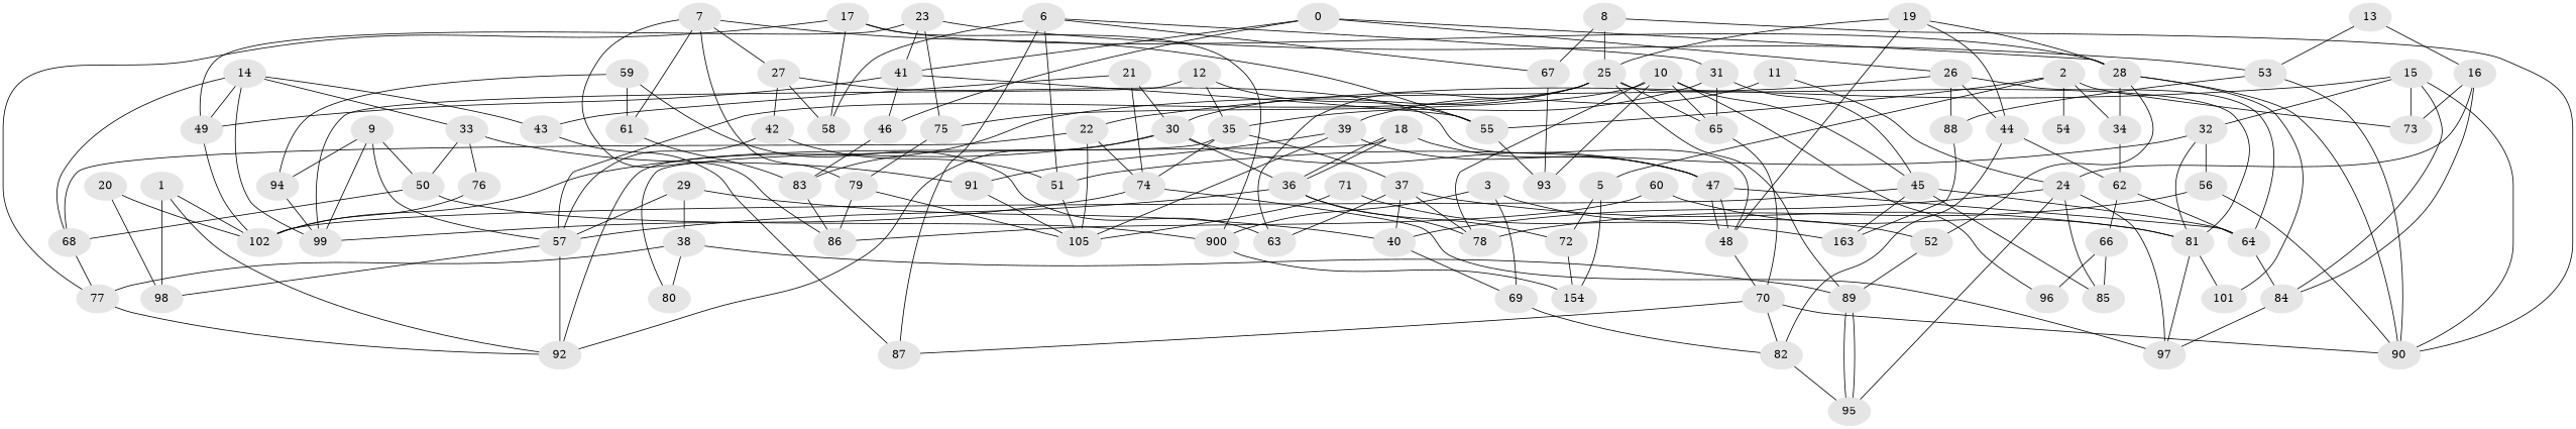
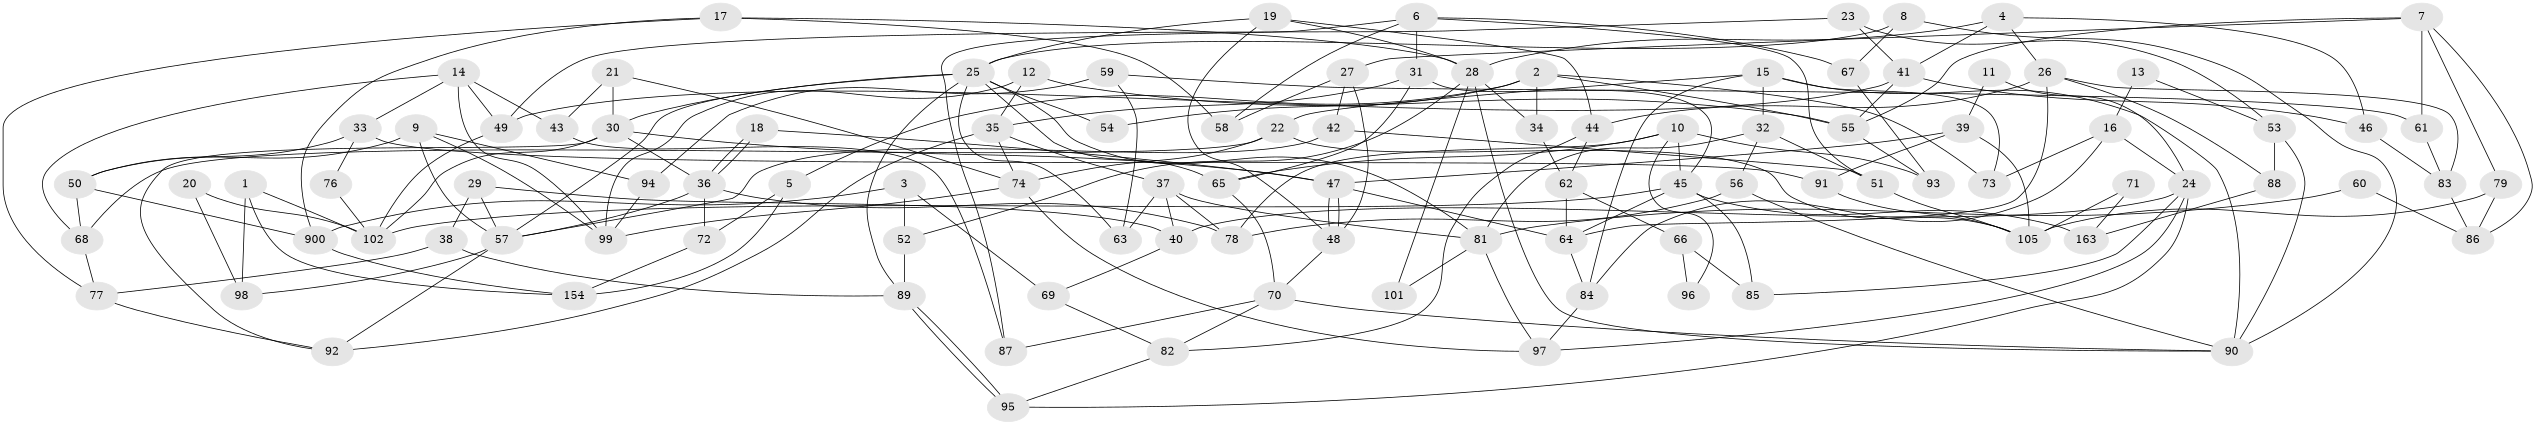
  graph {
    node [color=gray90 style=filled]
    1
    98
    102
    n4 [label=154]
    2
    5
    34
    54
    55
    73
    72
    62
    93
    3
    52
    69
    n17 [label=900]
    89
    82
-   4 [label=0]
+   4
    26
    28
    41
    46
    83
    44
    64
    88
    90
    101
    49
    6
    31
    51
    58
    67
    87
    45
    65
    35
    105
    7
    27
    61
    79
    86
    48
    42
    8
    25
    57
    30
    63
    81
    9
    50
    94
    99
    68
    92
    10
-   75
    78
    96
    85
    n66 [label=163]
    70
    11
    24
    39
    40
    95
    97
    47
    91
    12
    74
    37
    13
    16
    53
    84
    14
    33
    43
    76
    77
    15
    22
    32
    56
    17
    18
    36
-   80
    19
    20
    21
    23
    29
    38
    60
    66
    59
    71
    1 -- 98
    1 -- 102
-   1 -- 92
+   1 -- n4
    2 -- 5
    2 -- 34
    2 -- 54
    2 -- 55
    2 -- 73
    5 -- n4
    5 -- 72
    34 -- 62
    55 -- 93
    72 -- n4
    62 -- 64
    62 -- 66
    3 -- 52
    3 -- 69
    3 -- n17
    52 -- 89
    69 -- 82
    n17 -- n4
    89 -- 95
    89 -- 95
    82 -- 95
    4 -- 26
    4 -- 28
    4 -- 41
    4 -- 46
    26 -- 83
    26 -- 44
    26 -- 64
    26 -- 88
    28 -- 34
    28 -- 52
    28 -- 90
    28 -- 101
    41 -- 55
    41 -- 46
    41 -- 49
    46 -- 83
    83 -- 86
    44 -- 62
    44 -- 82
    64 -- 84
    88 -- n66
    49 -- 102
    6 -- 31
    6 -- 51
    6 -- 58
    6 -- 67
    6 -- 87
    31 -- 45
    31 -- 65
    31 -- 35
    51 -- 105
    67 -- 93
    45 -- 102
    45 -- 64
    45 -- 85
    45 -- n66
    65 -- 70
    35 -- 92
    35 -- 74
    35 -- 37
    7 -- 55
    7 -- 27
    7 -- 61
    7 -- 79
    7 -- 86
    27 -- 58
    27 -- 48
    27 -- 42
    61 -- 83
    79 -- 105
    79 -- 86
    48 -- 70
    42 -- 51
    42 -- 57
    8 -- 90
    8 -- 67
    8 -- 25
+   25 -- 54
    25 -- 89
    25 -- 65
    25 -- 57
    25 -- 30
    25 -- 63
    25 -- 81
    57 -- 98
    57 -- 92
    30 -- 102
    30 -- 92
    30 -- 47
    30 -- 36
    81 -- 101
    81 -- 97
    9 -- 57
    9 -- 50
    9 -- 94
    9 -- 99
    50 -- n17
    50 -- 68
    94 -- 99
    68 -- 77
    10 -- 93
    10 -- 45
    10 -- 65
-   10 -- 75
    10 -- 78
    10 -- 96
-   75 -- 79
    70 -- 82
    70 -- 90
    70 -- 87
    11 -- 24
    11 -- 39
    24 -- 85
    24 -- 40
    24 -- 95
    24 -- 97
    39 -- 105
    39 -- 47
    39 -- 91
    40 -- 69
    47 -- 64
    47 -- 48
    47 -- 48
    91 -- 105
    12 -- 55
    12 -- 35
    12 -- 99
    74 -- 99
    74 -- 97
    37 -- 63
    37 -- 81
    37 -- 78
    37 -- 40
    13 -- 16
    13 -- 53
    16 -- 73
    16 -- 24
    16 -- 84
    53 -- 88
    53 -- 90
    84 -- 97
    14 -- 49
    14 -- 99
    14 -- 68
    14 -- 33
    14 -- 43
    33 -- 50
    33 -- 91
    33 -- 76
    43 -- 87
    76 -- 102
    77 -- 92
    15 -- 73
    15 -- 90
    15 -- 84
    15 -- 22
    15 -- 32
    22 -- 105
    22 -- 68
    22 -- 74
    32 -- 51
    32 -- 81
    32 -- 56
    56 -- 90
    56 -- 78
    17 -- n17
    17 -- 28
    17 -- 58
    17 -- 77
    18 -- 47
    18 -- 36
    18 -- 36
-   18 -- 80
    36 -- 72
    36 -- 57
    36 -- 78
    19 -- 28
    19 -- 44
    19 -- 48
    19 -- 25
    20 -- 98
    20 -- 102
    21 -- 30
    21 -- 74
    21 -- 43
    23 -- 41
    23 -- 49
-   23 -- 75
    23 -- 53
    29 -- 57
    29 -- 40
    29 -- 38
    38 -- 89
    38 -- 77
-   38 -- 80
    60 -- 86
    60 -- 81
    66 -- 96
    66 -- 85
    59 -- 61
    59 -- 63
    59 -- 94
    71 -- 105
    71 -- n66
  }
